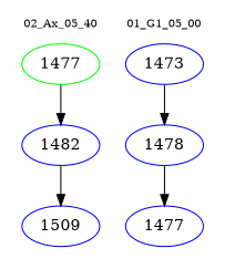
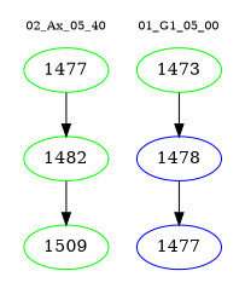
  digraph {
    node [color=blue]
    edge [color=black]
    n1 [color=green label=1477]
-   n2 [label=1482]
-   n3 [label=1509]
-   n4 [label=1473]
+   n2 [color=green label=1482]
+   n3 [color=green label=1509]
+   n4 [color=green label=1473]
    n5 [label=1478]
    n6 [label=1477]
    subgraph cluster_1 {
      color=white
      fontsize=10
      label="02_Ax_05_40"
      n1
      n2
      n3
    }
    subgraph cluster_2 {
      color=white
      fontsize=10
      label="01_G1_05_00"
      n4
      n5
      n6
    }
    n1 -> n2
    n2 -> n3
    n4 -> n5
    n5 -> n6
  }
